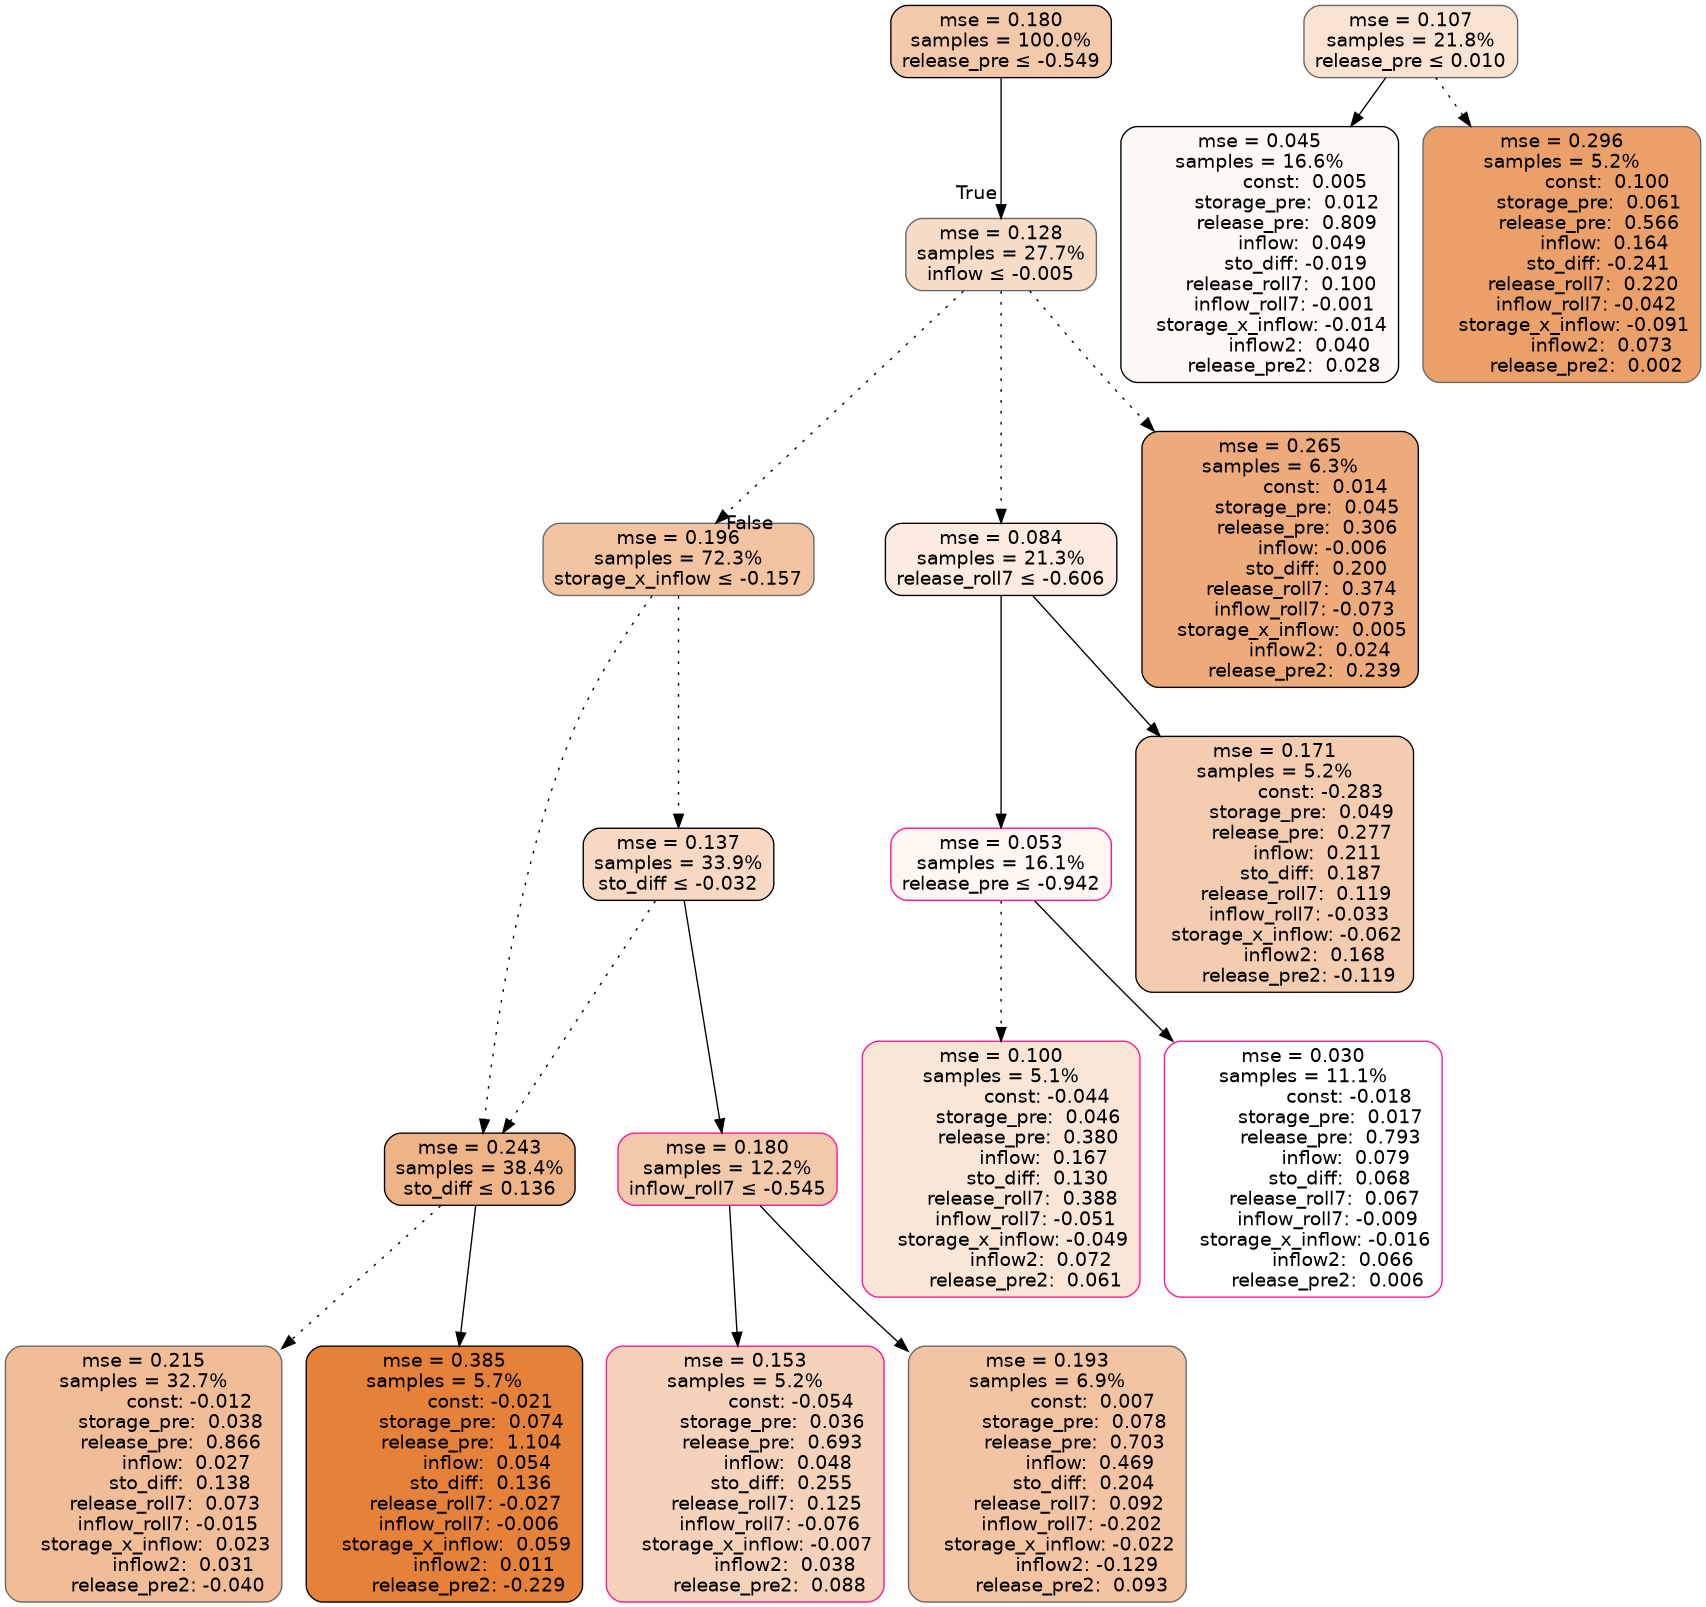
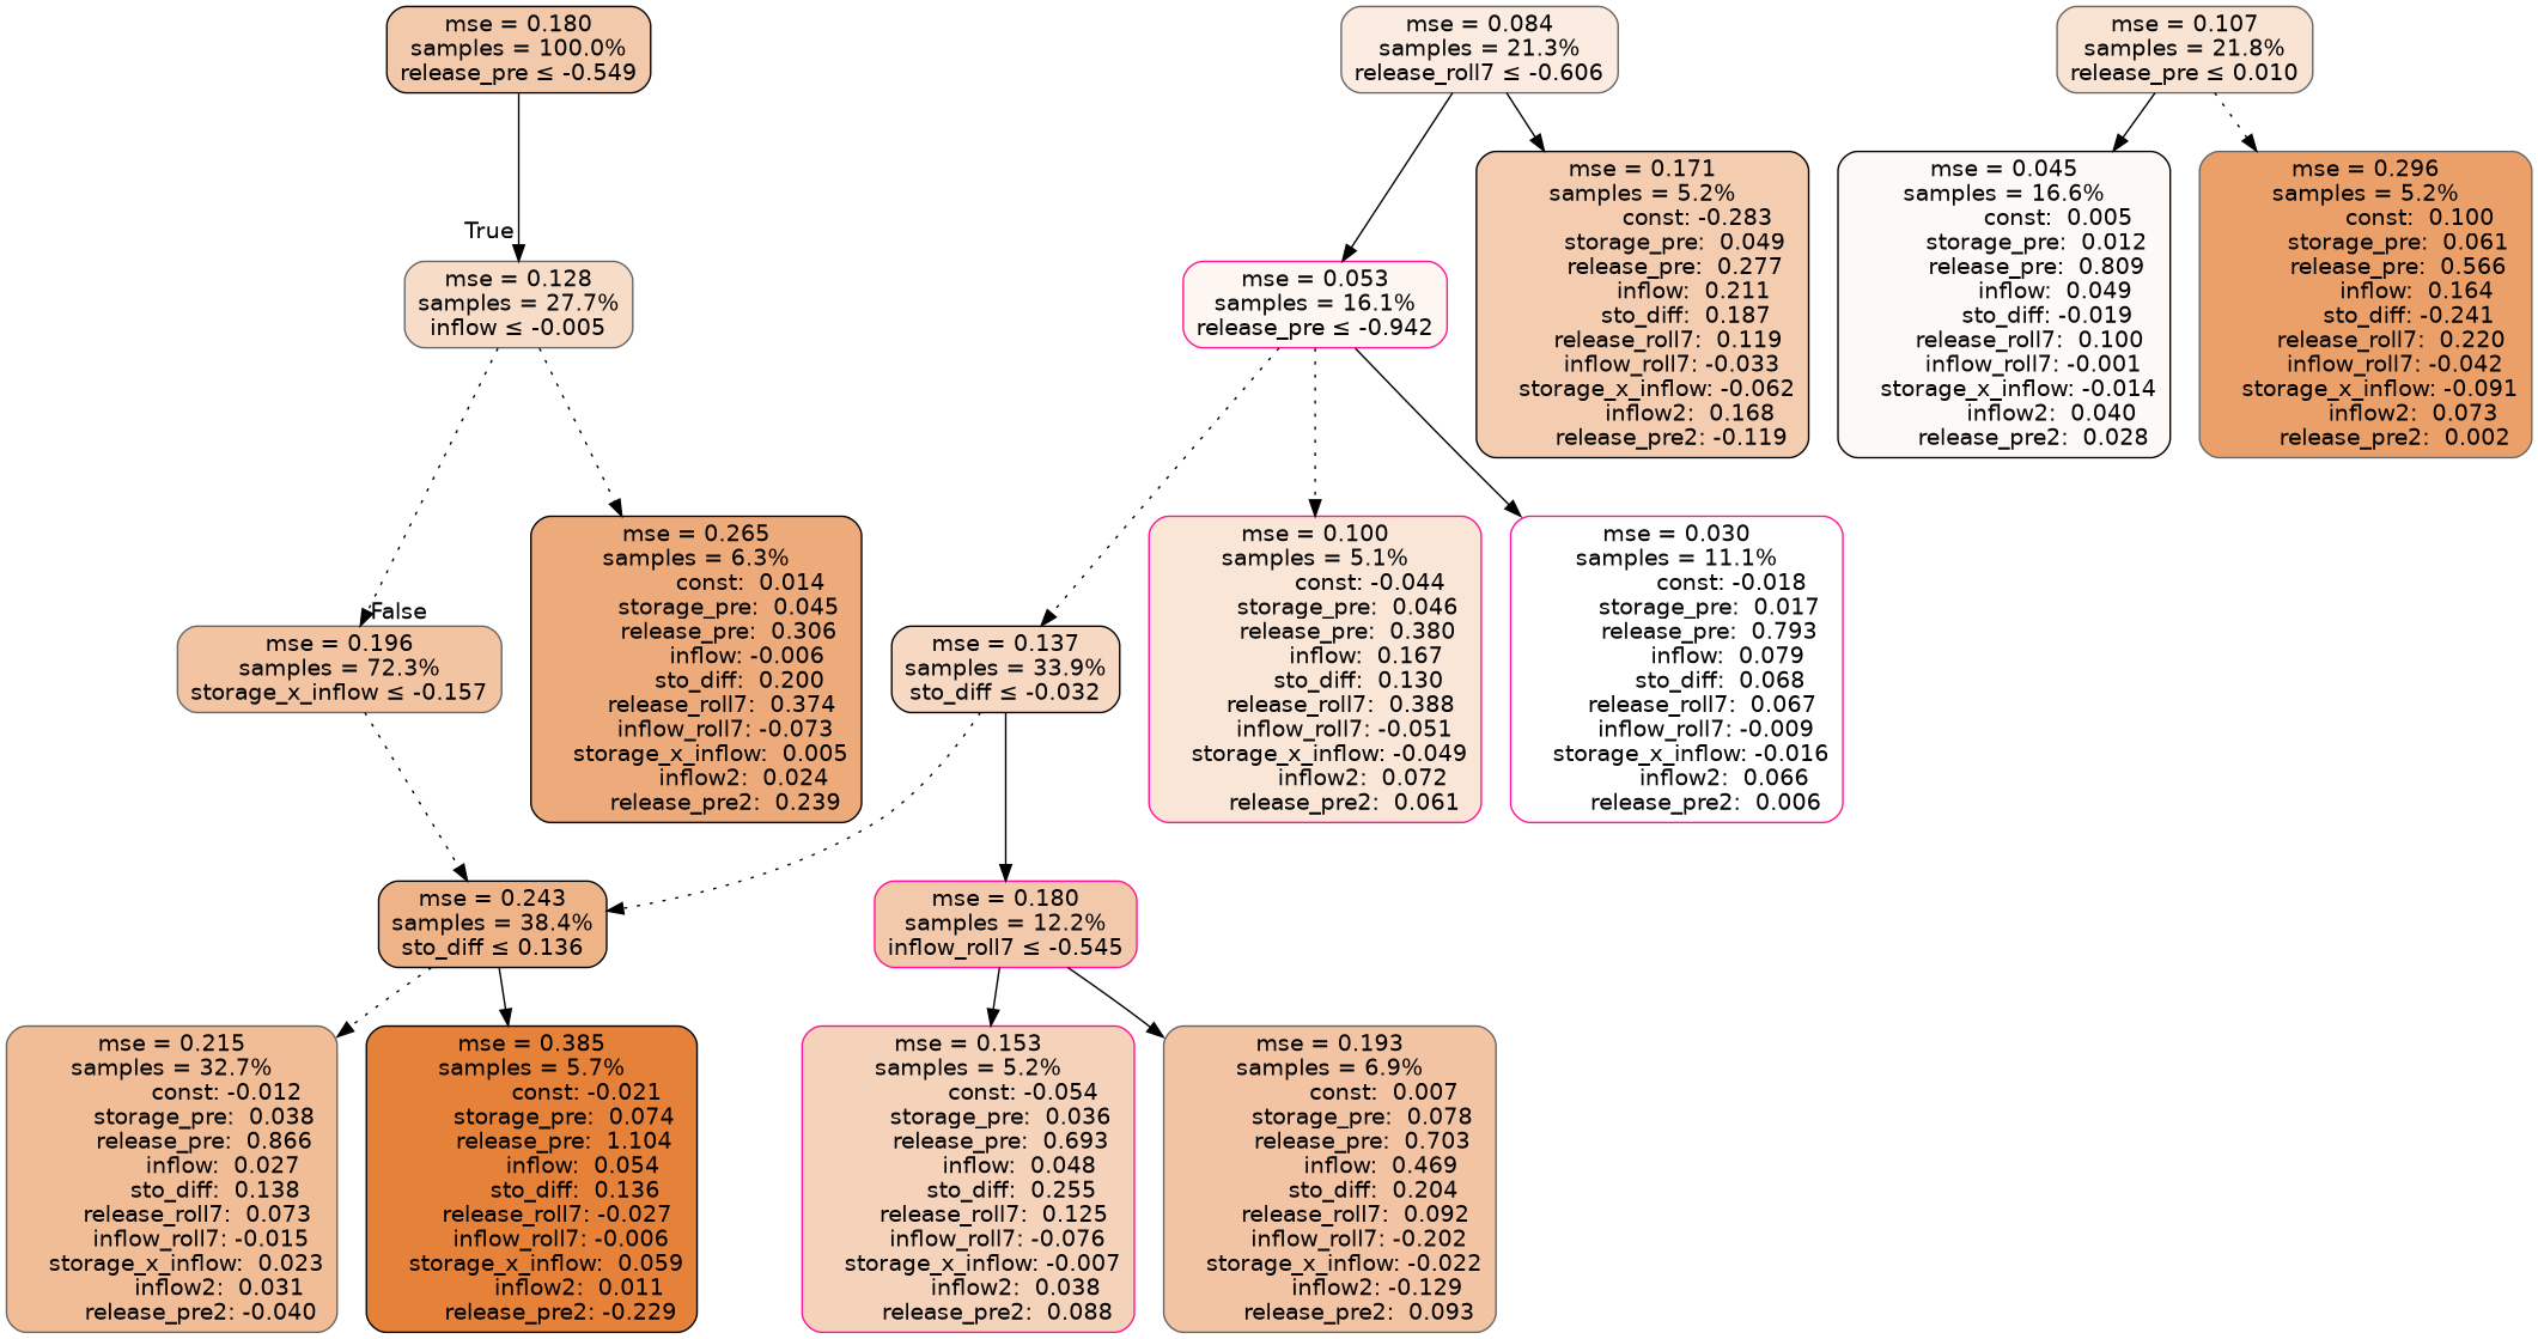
  digraph {
    node [color=black fillcolor="#f3c9ab" fontname=helvetica shape=rectangle style="filled, rounded"]
    edge [fontname=helvetica style=solid]
    n1 [label="mse = 0.180\nsamples = 100.0%\nrelease_pre &le; -0.549"]
    n2 [color=gray40 fillcolor="#f7dcc8" label="mse = 0.128\nsamples = 27.7%\ninflow &le; -0.005"]
    n3 [color=gray40 fillcolor="#f2c4a2" label="mse = 0.196\nsamples = 72.3%\nstorage_x_inflow &le; -0.157"]
-   n4 [fillcolor="#fbebe0" label="mse = 0.084\nsamples = 21.3%\nrelease_roll7 &le; -0.606"]
+   n4 [color=gray40 fillcolor="#fbebe0" label="mse = 0.084\nsamples = 21.3%\nrelease_roll7 &le; -0.606"]
    n5 [fillcolor="#edab7b" label="mse = 0.265\nsamples = 6.3%\n               const:  0.014\n         storage_pre:  0.045\n         release_pre:  0.306\n              inflow: -0.006\n            sto_diff:  0.200\n       release_roll7:  0.374\n        inflow_roll7: -0.073\n    storage_x_inflow:  0.005\n             inflow2:  0.024\n        release_pre2:  0.239"]
    n6 [fillcolor="#f7d8c3" label="mse = 0.137\nsamples = 33.9%\nsto_diff &le; -0.032"]
    n7 [fillcolor="#efb388" label="mse = 0.243\nsamples = 38.4%\nsto_diff &le; 0.136"]
    n8 [color=deeppink fillcolor="#fdf6f1" label="mse = 0.053\nsamples = 16.1%\nrelease_pre &le; -0.942"]
    n9 [fillcolor="#f4cdb0" label="mse = 0.171\nsamples = 5.2%\n               const: -0.283\n         storage_pre:  0.049\n         release_pre:  0.277\n              inflow:  0.211\n            sto_diff:  0.187\n       release_roll7:  0.119\n        inflow_roll7: -0.033\n    storage_x_inflow: -0.062\n             inflow2:  0.168\n        release_pre2: -0.119"]
    n10 [color=deeppink fillcolor="#f9e6d7" label="mse = 0.100\nsamples = 5.1%\n               const: -0.044\n         storage_pre:  0.046\n         release_pre:  0.380\n              inflow:  0.167\n            sto_diff:  0.130\n       release_roll7:  0.388\n        inflow_roll7: -0.051\n    storage_x_inflow: -0.049\n             inflow2:  0.072\n        release_pre2:  0.061"]
    n11 [color=deeppink fillcolor="#ffffff" label="mse = 0.030\nsamples = 11.1%\n               const: -0.018\n         storage_pre:  0.017\n         release_pre:  0.793\n              inflow:  0.079\n            sto_diff:  0.068\n       release_roll7:  0.067\n        inflow_roll7: -0.009\n    storage_x_inflow: -0.016\n             inflow2:  0.066\n        release_pre2:  0.006"]
    n12 [color=deeppink label="mse = 0.180\nsamples = 12.2%\ninflow_roll7 &le; -0.545"]
    n13 [color=gray40 fillcolor="#f1bd97" label="mse = 0.215\nsamples = 32.7%\n               const: -0.012\n         storage_pre:  0.038\n         release_pre:  0.866\n              inflow:  0.027\n            sto_diff:  0.138\n       release_roll7:  0.073\n        inflow_roll7: -0.015\n    storage_x_inflow:  0.023\n             inflow2:  0.031\n        release_pre2: -0.040"]
    n14 [fillcolor="#e58139" label="mse = 0.385\nsamples = 5.7%\n               const: -0.021\n         storage_pre:  0.074\n         release_pre:  1.104\n              inflow:  0.054\n            sto_diff:  0.136\n       release_roll7: -0.027\n        inflow_roll7: -0.006\n    storage_x_inflow:  0.059\n             inflow2:  0.011\n        release_pre2: -0.229"]
    n15 [color=deeppink fillcolor="#f5d3ba" label="mse = 0.153\nsamples = 5.2%\n               const: -0.054\n         storage_pre:  0.036\n         release_pre:  0.693\n              inflow:  0.048\n            sto_diff:  0.255\n       release_roll7:  0.125\n        inflow_roll7: -0.076\n    storage_x_inflow: -0.007\n             inflow2:  0.038\n        release_pre2:  0.088"]
    n16 [color=gray40 fillcolor="#f3c4a3" label="mse = 0.193\nsamples = 6.9%\n               const:  0.007\n         storage_pre:  0.078\n         release_pre:  0.703\n              inflow:  0.469\n            sto_diff:  0.204\n       release_roll7:  0.092\n        inflow_roll7: -0.202\n    storage_x_inflow: -0.022\n             inflow2: -0.129\n        release_pre2:  0.093"]
    n17 [color=gray40 fillcolor="#f9e3d3" label="mse = 0.107\nsamples = 21.8%\nrelease_pre &le; 0.010"]
    n18 [fillcolor="#fdf9f6" label="mse = 0.045\nsamples = 16.6%\n               const:  0.005\n         storage_pre:  0.012\n         release_pre:  0.809\n              inflow:  0.049\n            sto_diff: -0.019\n       release_roll7:  0.100\n        inflow_roll7: -0.001\n    storage_x_inflow: -0.014\n             inflow2:  0.040\n        release_pre2:  0.028"]
    n19 [color=gray40 fillcolor="#eba06a" label="mse = 0.296\nsamples = 5.2%\n               const:  0.100\n         storage_pre:  0.061\n         release_pre:  0.566\n              inflow:  0.164\n            sto_diff: -0.241\n       release_roll7:  0.220\n        inflow_roll7: -0.042\n    storage_x_inflow: -0.091\n             inflow2:  0.073\n        release_pre2:  0.002"]
    n1 -> n2 [headlabel=True labelangle=45 labeldistance=2.5]
    n2 -> n3 [headlabel=False labelangle=-45 labeldistance=2.5 style=dotted]
-   n2 -> n4 [style=dotted]
    n2 -> n5 [style=dotted]
-   n3 -> n6 [style=dotted]
+   n8 -> n6 [style=dotted]
    n3 -> n7 [style=dotted]
    n4 -> n8
    n4 -> n9
    n6 -> n7 [style=dotted]
    n6 -> n12
    n7 -> n13 [style=dotted]
    n7 -> n14
    n8 -> n10 [style=dotted]
    n8 -> n11
    n12 -> n15
    n12 -> n16
    n17 -> n18
    n17 -> n19 [style=dotted]
  }
